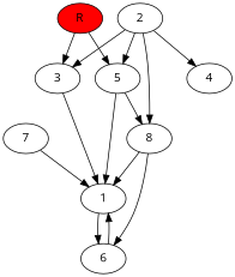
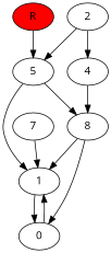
  digraph {
    fontname="Open Sans"
    node [fontname="Open Sans"]
    edge [fontname="Open Sans"]
    1
-   6
+   6 [label=0]
    2
-   3
    5
    4
    8
    7
    R [fillcolor="#ff0000" style=filled]
    1 -> 6
    6 -> 1
-   2 -> 3
    2 -> 5
    2 -> 4
-   3 -> 1
    5 -> 1
    5 -> 8
-   2 -> 8
+   4 -> 8
    8 -> 1
    8 -> 6
    7 -> 1
-   R -> 3
    R -> 5
  }
